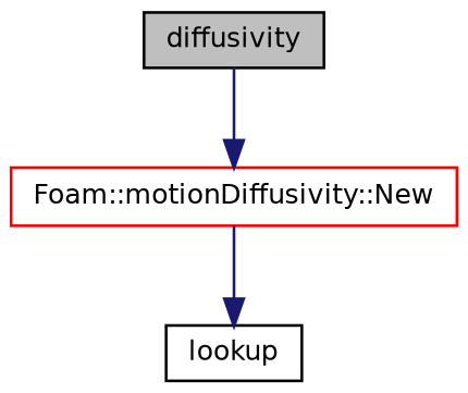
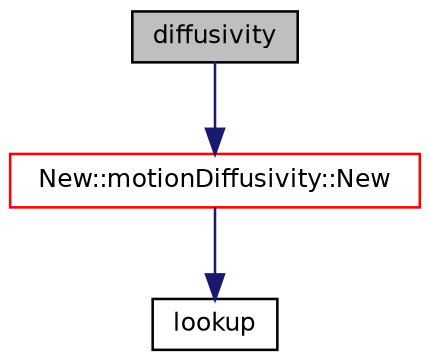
  digraph {
    rankdir=TB
    node [color=black fontname=Helvetica fontsize=10 shape=record]
    edge [color=midnightblue fontname=Helvetica fontsize=10 labelfontname=Helvetica labelfontsize=10 style=solid]
    n1 [fillcolor=grey75 fontcolor=black height=0.2 label=diffusivity style=filled width=0.4]
-   n2 [color=red height=0.2 label="Foam::motionDiffusivity::New" width=0.4]
+   n2 [color=red height=0.2 label="New::motionDiffusivity::New" width=0.4]
    n3 [height=0.2 label=lookup width=0.4]
    n1 -> n2
    n2 -> n3
  }
